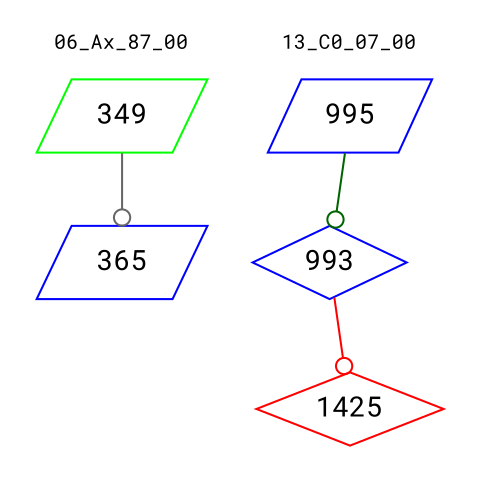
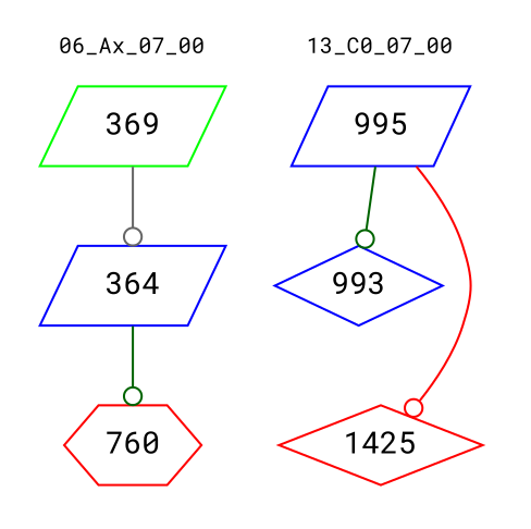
  digraph {
    fontname="Roboto Mono"
    node [color=blue fontname="Roboto Mono" shape=parallelogram]
    edge [arrowhead=odot color=darkgreen fontname="Roboto Mono"]
-   n1 [color=green label=349]
-   n2 [label=365]
+   n1 [color=green label=369]
+   n2 [label=364]
+   n3 [color=red label=760 shape=hexagon]
    n4 [label=995]
    n5 [label=993 shape=diamond]
    n6 [color=red label=1425 shape=diamond]
    subgraph cluster_1 {
      color=white
      fontsize=10
-     label="06_Ax_87_00"
+     label="06_Ax_07_00"
      n1
      n2
+     n3
    }
    subgraph cluster_2 {
      color=white
      fontsize=10
      label="13_C0_07_00"
      n4
      n5
      n6
    }
    n1 -> n2 [color=gray40]
+   n2 -> n3
    n4 -> n5
-   n5 -> n6 [color=red]
+   n4 -> n6 [color=red]
  }
